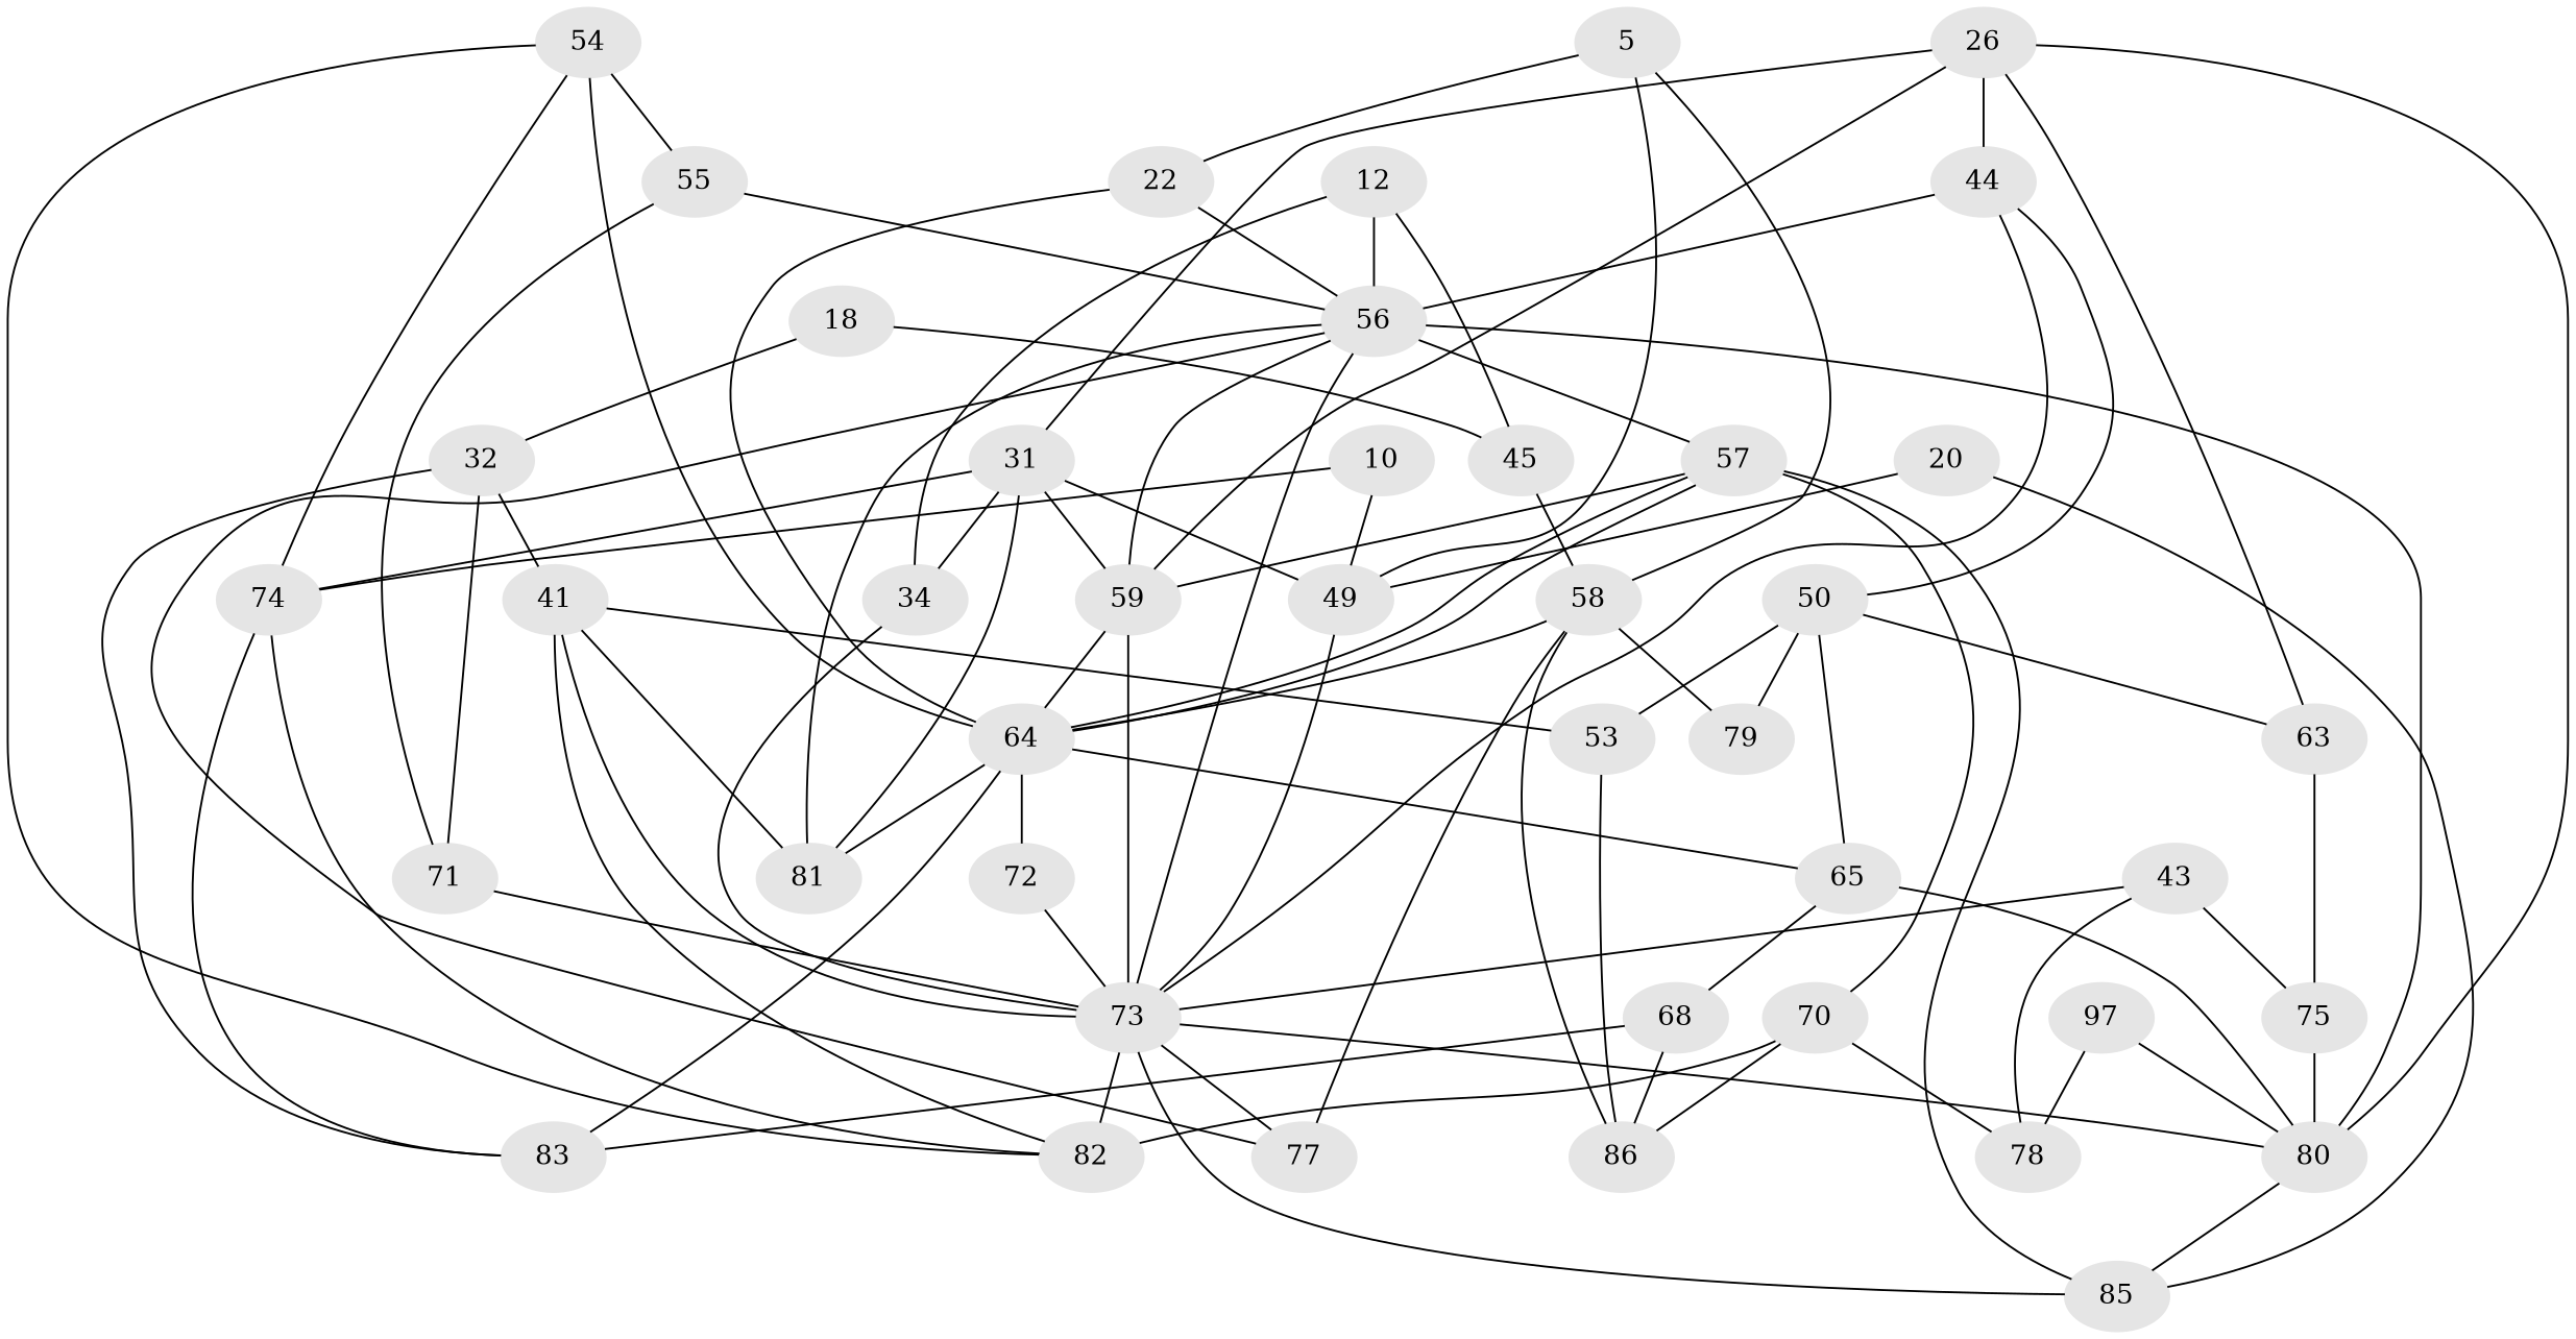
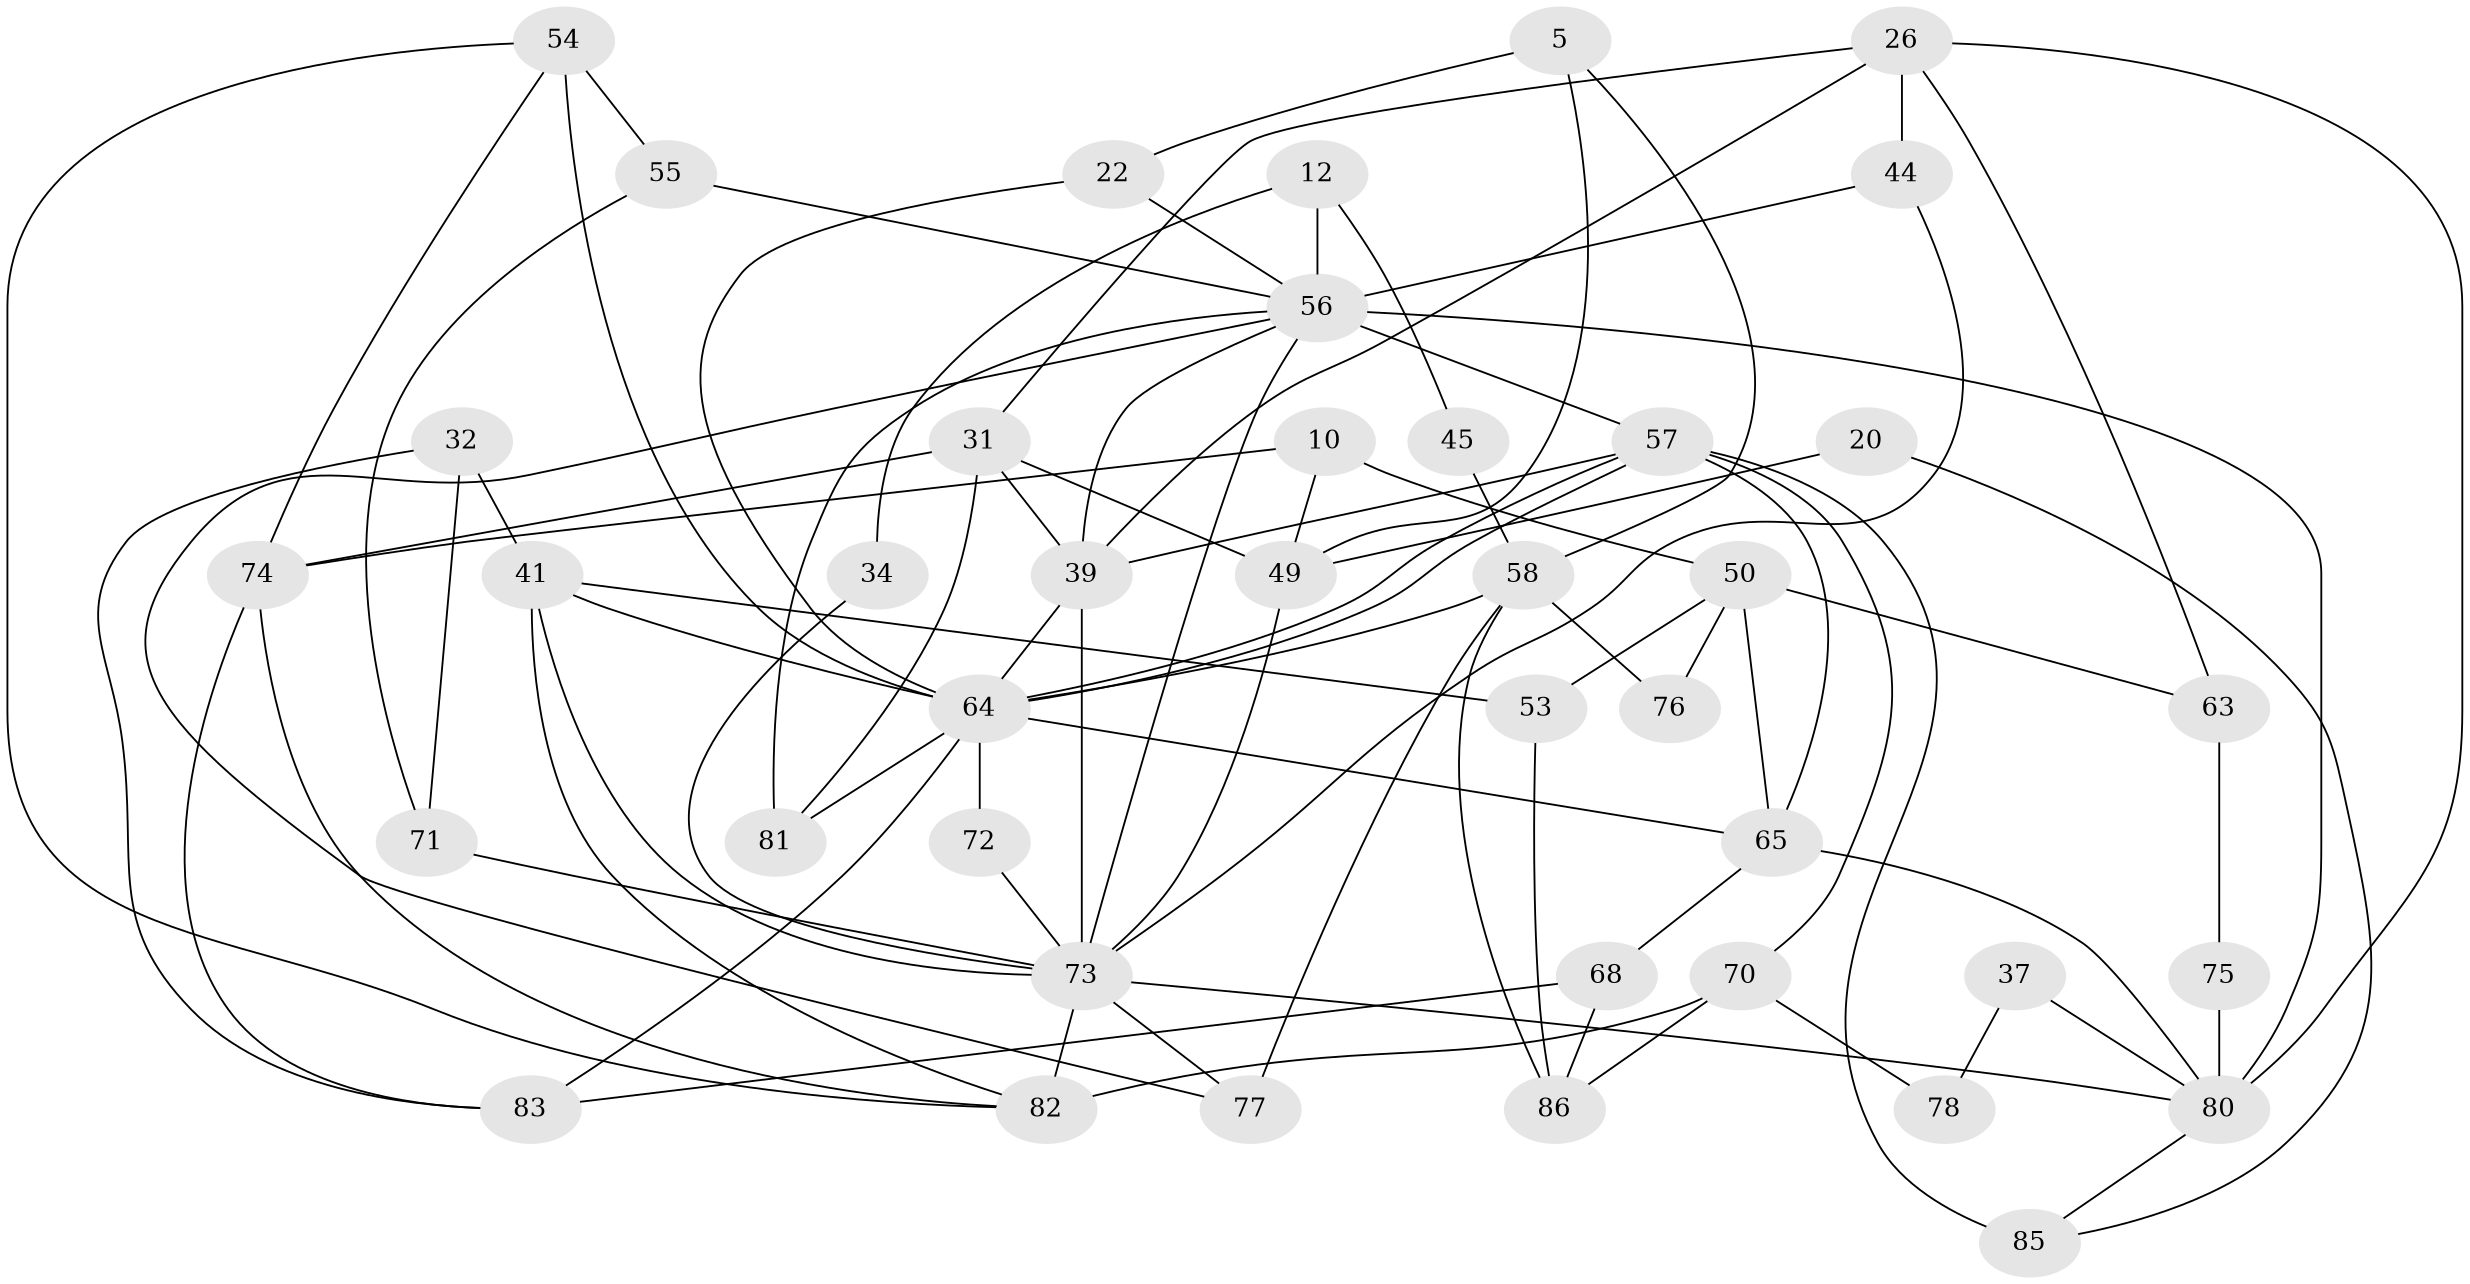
  graph {
    fontname="DejaVu Serif"
    node [color=gray90 fontname="DejaVu Serif" style=filled]
    edge [fontname="DejaVu Serif"]
    5
    49
    58 [super="+9"]
    22
    73 [super="+51+66"]
    56 [super="+47+48"]
-   59 [super="+14+52"]
+   59 [super="+14+52" label=39]
    80 [super="+16+62+36+60"]
    81
    57 [super="+11+30"]
    77
    64 [super="+3"]
-   79
+   79 [label=76]
    86 [super="+35"]
    10
    74
    83
    82 [super="+26+40+61"]
    12
    45
    34
-   18
    32
    41 [super="+1+38+27"]
    71 [super="+69"]
    20
    85 [super="+76+84"]
    65
    72
    31 [super="+29"]
    n31 [label=26]
    44 [super="+13"]
    63 [super="+2"]
    50 [super="+24"]
    75
    53
-   37 [label=97]
+   37
    78
    68
-   43
    54 [super="+46"]
    55 [super="+42"]
    70 [super="+67"]
    5 -- 49
    5 -- 58
    5 -- 22
    49 -- 73
    58 -- 77
    58 -- 64 [weight=2]
    58 -- 79 [weight=2]
    58 -- 86
    22 -- 56
    22 -- 64
    73 -- 80 [weight=2]
    73 -- 77
    73 -- 82 [weight=2]
-   73 -- 85
    56 -- 73
    56 -- 59 [weight=2]
    56 -- 80 [weight=5]
    56 -- 81
    56 -- 57 [weight=3]
    56 -- 77
    59 -- 73 [weight=4]
    59 -- 64
    80 -- 85 [weight=2]
    57 -- 59
    57 -- 64
    57 -- 64
    57 -- 85 [weight=2]
+   57 -- 65
    57 -- 70
    64 -- 81
    64 -- 83
    64 -- 65
    64 -- 72
    10 -- 49
    10 -- 74
    74 -- 83
    74 -- 82
    12 -- 56
    12 -- 45
    12 -- 34
    45 -- 58 [weight=2]
    34 -- 73 [weight=2]
-   18 -- 45
-   18 -- 32
    32 -- 83
    32 -- 41
    32 -- 71
    41 -- 73
-   41 -- 81
+   41 -- 64
    41 -- 82
    41 -- 53
    71 -- 73 [weight=3]
    20 -- 49
    20 -- 85
    65 -- 80
    65 -- 68
    72 -- 73 [weight=2]
    31 -- 49 [weight=2]
    31 -- 59
    31 -- 81
    31 -- 74 [weight=2]
-   31 -- 34 [weight=2]
    n31 -- 59
    n31 -- 80
    n31 -- 31
    n31 -- 44
    n31 -- 63
    44 -- 73
    44 -- 56 [weight=3]
-   44 -- 50 [weight=2]
+   10 -- 50 [weight=2]
    63 -- 75
    50 -- 79
    50 -- 65 [weight=2]
    50 -- 63
    50 -- 53
    75 -- 80
    53 -- 86
    37 -- 80
    37 -- 78
    68 -- 86
    68 -- 83
-   43 -- 73
-   43 -- 75
-   43 -- 78
    54 -- 64 [weight=2]
    54 -- 74
    54 -- 82
    54 -- 55
    55 -- 56
    55 -- 71
    70 -- 86
    70 -- 82 [weight=2]
    70 -- 78
  }
